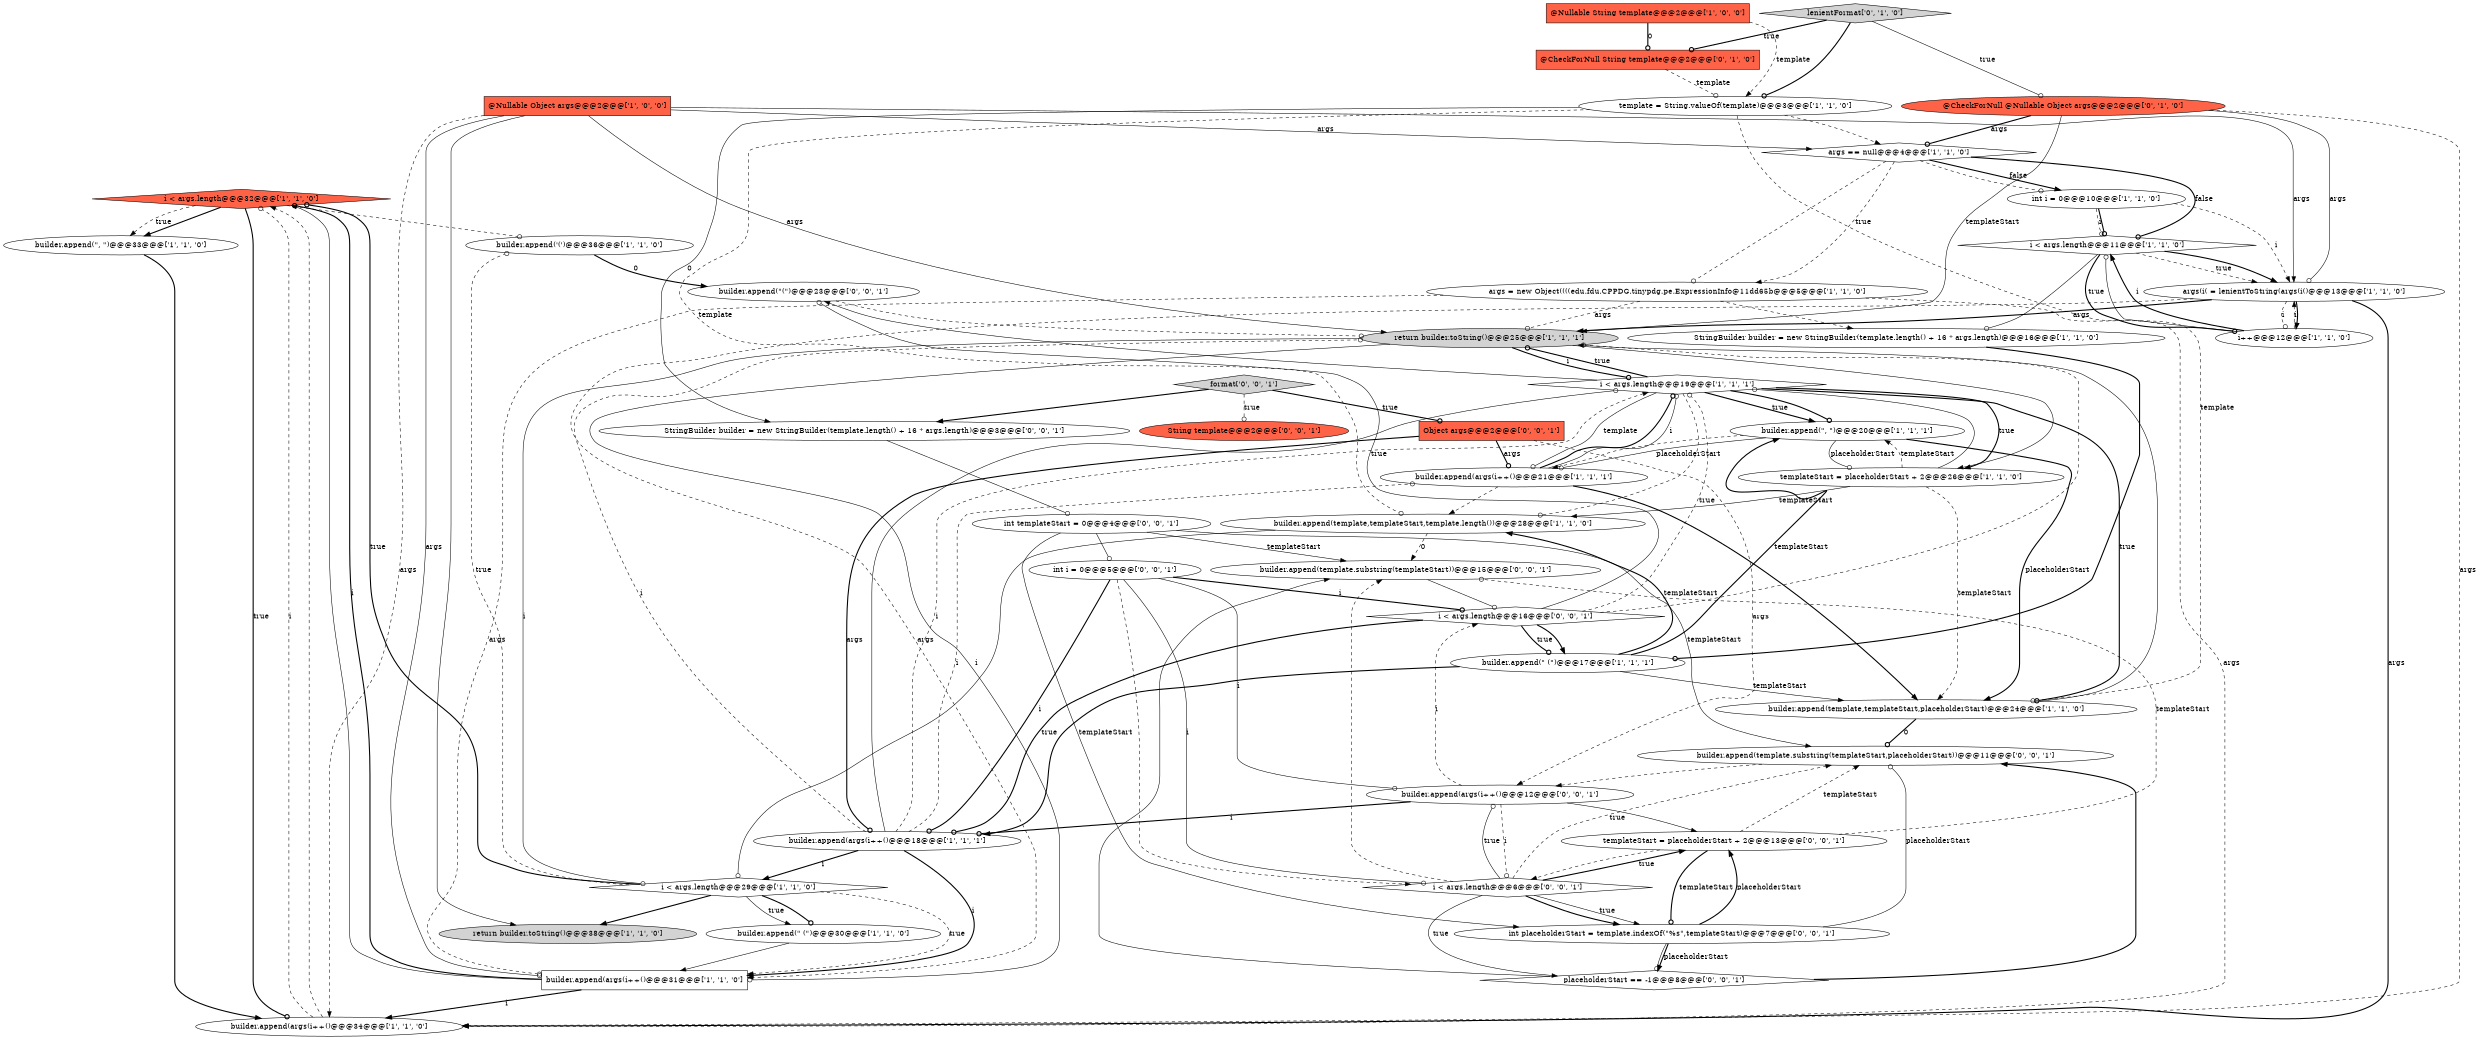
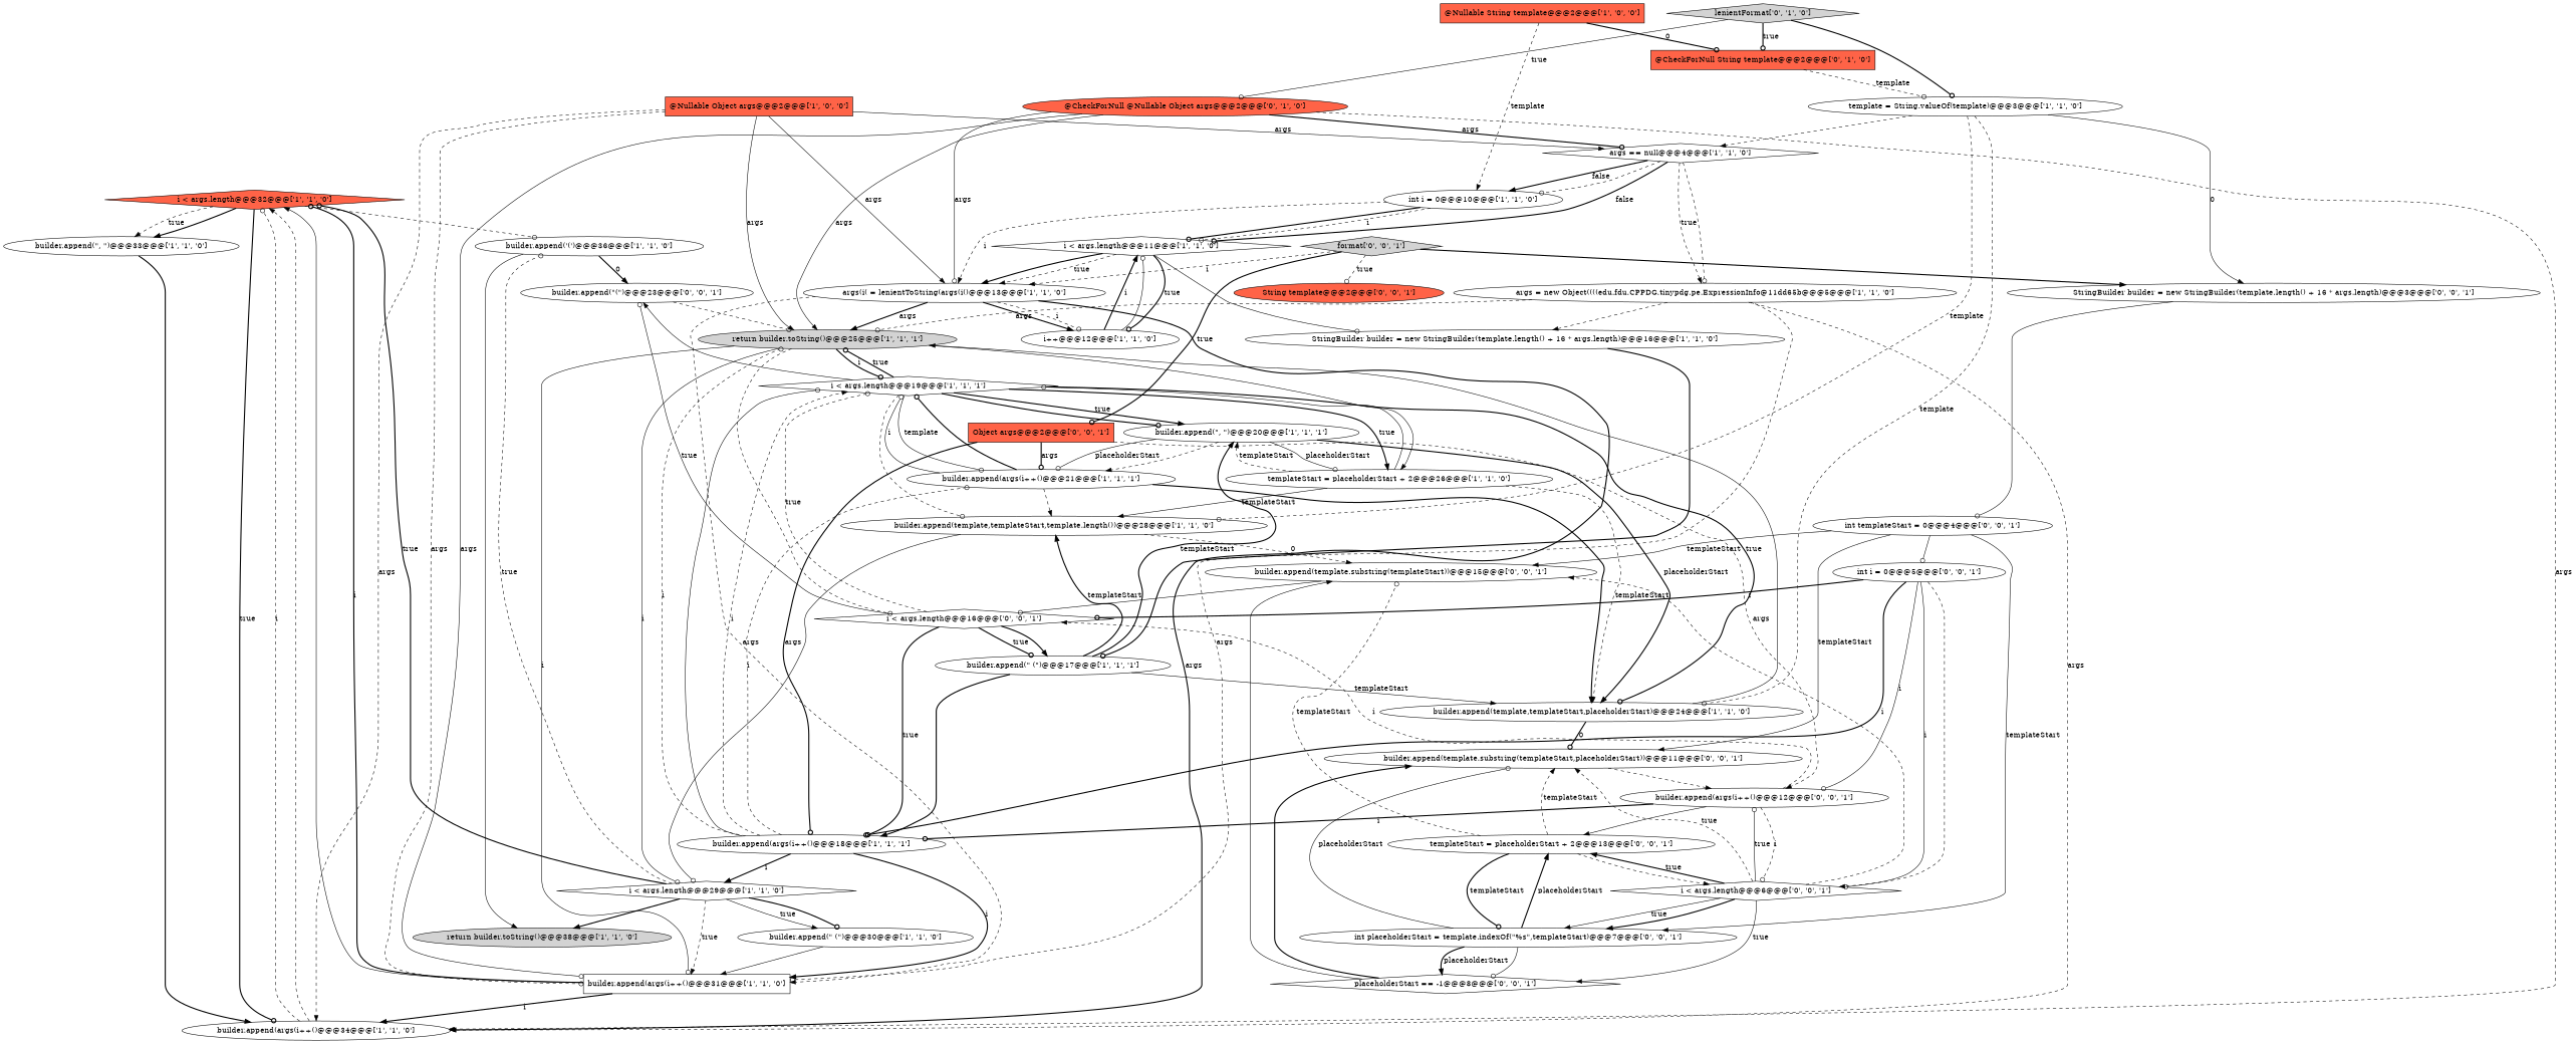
  digraph {
    node [fillcolor=white shape=ellipse style=filled]
    edge [arrowhead=normal style=bold]
    n1 [fillcolor=tomato label="i < args.length@@@32@@@['1', '1', '0']" shape=diamond]
    n2 [label="builder.append(\", \")@@@33@@@['1', '1', '0']"]
    n3 [label="builder.append(args(i++()@@@34@@@['1', '1', '0']"]
    n4 [label="builder.append('(')@@@36@@@['1', '1', '0']"]
    n5 [fillcolor=lightgray label="return builder.toString()@@@38@@@['1', '1', '0']"]
    n6 [label="builder.append(\"(\")@@@23@@@['0', '0', '1']"]
    n7 [label="builder.append(args(i++()@@@21@@@['1', '1', '1']"]
    n8 [label="builder.append(template,templateStart,template.length())@@@28@@@['1', '1', '0']"]
    n9 [label="builder.append(template,templateStart,placeholderStart)@@@24@@@['1', '1', '0']"]
    n10 [label="i < args.length@@@19@@@['1', '1', '1']" shape=diamond]
    n11 [label="builder.append(template.substring(templateStart))@@@15@@@['0', '0', '1']"]
    n12 [label="i < args.length@@@29@@@['1', '1', '0']" shape=diamond]
    n13 [fillcolor=lightgray label="return builder.toString()@@@25@@@['1', '1', '1']"]
    n14 [label="builder.append(template.substring(templateStart,placeholderStart))@@@11@@@['0', '0', '1']"]
    n15 [label="templateStart = placeholderStart + 2@@@26@@@['1', '1', '0']"]
    n16 [label="builder.append(\", \")@@@20@@@['1', '1', '1']"]
    n17 [label="builder.append(\" (\")@@@30@@@['1', '1', '0']"]
    n18 [label="builder.append(args(i++()@@@31@@@['1', '1', '0']" shape=box]
    n19 [label="i < args.length@@@16@@@['0', '0', '1']" shape=diamond]
    n20 [fillcolor=tomato label="@Nullable Object args@@@2@@@['1', '0', '0']" shape=box]
    n21 [label="args(i( = lenientToString(args(i()@@@13@@@['1', '1', '0']"]
    n22 [label="args == null@@@4@@@['1', '1', '0']" shape=diamond]
    n23 [label="i++@@@12@@@['1', '1', '0']"]
    n24 [label="i < args.length@@@11@@@['1', '1', '0']" shape=diamond]
    n25 [label="args = new Object((((edu.fdu.CPPDG.tinypdg.pe.ExpressionInfo@11dd65b@@@5@@@['1', '1', '0']"]
    n26 [label="int i = 0@@@10@@@['1', '1', '0']"]
    n27 [label="template = String.valueOf(template)@@@3@@@['1', '1', '0']"]
    n28 [label="StringBuilder builder = new StringBuilder(template.length() + 16 * args.length)@@@3@@@['0', '0', '1']"]
    n29 [label="int templateStart = 0@@@4@@@['0', '0', '1']"]
    n30 [label="StringBuilder builder = new StringBuilder(template.length() + 16 * args.length)@@@16@@@['1', '1', '0']"]
    n31 [label="builder.append(\" (\")@@@17@@@['1', '1', '1']"]
    n32 [label="builder.append(args(i++()@@@18@@@['1', '1', '1']"]
    n33 [label="builder.append(args(i++()@@@12@@@['0', '0', '1']"]
    n34 [label="i < args.length@@@6@@@['0', '0', '1']" shape=diamond]
    n35 [label="templateStart = placeholderStart + 2@@@13@@@['0', '0', '1']"]
    n36 [label="placeholderStart == -1@@@8@@@['0', '0', '1']" shape=diamond]
    n37 [label="int placeholderStart = template.indexOf(\"%s\",templateStart)@@@7@@@['0', '0', '1']"]
    n38 [fillcolor=tomato label="@Nullable String template@@@2@@@['1', '0', '0']" shape=box]
    n39 [fillcolor=tomato label="@CheckForNull String template@@@2@@@['0', '1', '0']" shape=box]
    n40 [label="int i = 0@@@5@@@['0', '0', '1']"]
    n41 [fillcolor=lightgray label="lenientFormat['0', '1', '0']" shape=diamond]
    n42 [fillcolor=tomato label="@CheckForNull @Nullable Object args@@@2@@@['0', '1', '0']"]
    n43 [fillcolor=tomato label="Object args@@@2@@@['0', '0', '1']" shape=box]
    n44 [fillcolor=lightgray label="format['0', '0', '1']" shape=diamond]
    n45 [fillcolor=tomato label="String template@@@2@@@['0', '0', '1']"]
    n1 -> n2
    n1 -> n2 [label=true style=dashed]
    n1 -> n3 [arrowhead=odot label=true]
    n1 -> n4 [arrowhead=odot style=dashed]
    n2 -> n3
    n3 -> n1 [arrowhead=odot label=i style=dashed]
    n3 -> n1 [style=dashed]
-   n20 -> n5 [style=solid]
+   n4 -> n5 [style=solid]
    n4 -> n6 [label=0]
    n6 -> n13 [arrowhead=odot style=dashed]
    n7 -> n8 [style=dashed]
    n7 -> n9
    n7 -> n10 [arrowhead=odot]
    n7 -> n10 [arrowhead=odot label=i style=solid]
    n8 -> n11 [label=0 style=dashed]
    n8 -> n12 [arrowhead=odot style=solid]
    n9 -> n13 [style=solid]
    n9 -> n14 [arrowhead=odot label=0]
    n10 -> n6 [style=solid]
    n10 -> n7 [arrowhead=odot label=template style=solid]
    n10 -> n8 [arrowhead=odot style=dashed]
    n10 -> n9 [arrowhead=odot label=true]
    n10 -> n13 [arrowhead=odot label=true]
    n10 -> n15 [label=true]
    n10 -> n16 [label=true]
    n10 -> n16 [arrowhead=odot]
    n11 -> n19 [arrowhead=odot style=solid]
    n12 -> n1 [arrowhead=odot label=true]
    n12 -> n4 [arrowhead=odot label=true style=dashed]
    n12 -> n5
    n12 -> n17 [arrowhead=odot]
    n12 -> n17 [label=true style=solid]
    n12 -> n18 [label=true style=dashed]
    n13 -> n10 [arrowhead=odot label=i]
    n13 -> n12 [arrowhead=odot label=i style=solid]
    n13 -> n15 [style=solid]
    n13 -> n18 [arrowhead=odot label=i style=solid]
    n14 -> n33 [style=dashed]
    n15 -> n8 [label=templateStart style=solid]
    n15 -> n9 [label=templateStart style=dashed]
    n15 -> n10 [arrowhead=odot style=solid]
    n15 -> n16 [label=templateStart style=dashed]
    n16 -> n7 [style=dashed]
    n16 -> n7 [arrowhead=odot label=placeholderStart style=solid]
    n16 -> n9 [label=placeholderStart]
    n16 -> n15 [arrowhead=odot label=placeholderStart style=solid]
    n17 -> n18 [style=solid]
    n18 -> n1 [arrowhead=odot label=i]
    n18 -> n1 [style=solid]
    n18 -> n3 [label=i]
    n19 -> n6 [arrowhead=odot label=true style=solid]
    n19 -> n10 [arrowhead=odot label=true style=dashed]
-   n19 -> n13 [arrowhead=odot style=dashed]
+   n13 -> n19 [arrowhead=odot style=dashed]
    n19 -> n31 [arrowhead=odot label=true]
    n19 -> n31
    n19 -> n32 [arrowhead=odot label=true]
    n20 -> n3 [label=args style=dashed]
    n20 -> n13 [label=args style=solid]
-   n20 -> n18 [arrowhead=odot label=args style=solid]
+   n20 -> n18 [arrowhead=odot label=args style=dashed]
    n20 -> n21 [label=args style=solid]
    n20 -> n22 [label=args style=solid]
    n21 -> n3 [label=args]
    n21 -> n13 [label=args]
    n21 -> n18 [label=args style=dashed]
    n21 -> n23
    n21 -> n23 [arrowhead=odot label=i style=dashed]
    n22 -> n24 [arrowhead=odot label=false]
    n22 -> n25 [label=true style=dashed]
    n22 -> n25 [arrowhead=odot style=dashed]
    n22 -> n26 [label=false]
    n22 -> n26 [arrowhead=odot style=dashed]
-   n23 -> n21 [label=i style=dashed]
+   n44 -> n21 [label=i style=dashed]
    n23 -> n24 [arrowhead=odot style=solid]
    n23 -> n24 [label=i]
    n24 -> n21 [label=true style=dashed]
    n24 -> n21
    n24 -> n23 [arrowhead=odot label=true]
    n24 -> n30 [arrowhead=odot style=solid]
    n25 -> n3 [label=args style=dashed]
    n25 -> n13 [arrowhead=odot label=args style=dashed]
    n25 -> n18 [arrowhead=odot label=args style=dashed]
    n25 -> n30 [style=dashed]
    n26 -> n21 [label=i style=dashed]
    n26 -> n24 [arrowhead=odot]
    n26 -> n24 [arrowhead=odot label=i style=dashed]
    n27 -> n8 [arrowhead=odot label=template style=dashed]
    n27 -> n9 [arrowhead=odot label=template style=dashed]
    n27 -> n22 [style=dashed]
    n27 -> n28 [label=0 style=solid]
    n28 -> n29 [arrowhead=odot style=solid]
    n29 -> n11 [label=templateStart style=solid]
    n29 -> n14 [label=templateStart style=solid]
    n29 -> n37 [label=templateStart style=solid]
    n29 -> n40 [arrowhead=odot style=solid]
    n30 -> n31 [arrowhead=odot]
    n31 -> n8 [label=templateStart]
    n31 -> n9 [label=templateStart style=solid]
    n31 -> n16 [label=templateStart]
    n31 -> n32
    n32 -> n7 [arrowhead=odot label=i style=dashed]
    n32 -> n10 [arrowhead=odot style=solid]
    n32 -> n10 [label=i style=dashed]
    n32 -> n12 [label=i]
    n32 -> n13 [arrowhead=odot label=i style=dashed]
    n32 -> n18 [label=i]
    n33 -> n19 [label=i style=dashed]
    n33 -> n32 [arrowhead=odot label=i]
    n33 -> n34 [arrowhead=odot label=i style=dashed]
    n33 -> n35 [style=solid]
    n34 -> n11 [style=dashed]
    n34 -> n14 [label=true style=dashed]
    n34 -> n33 [arrowhead=odot label=true style=solid]
    n34 -> n35 [label=true]
    n34 -> n36 [label=true style=solid]
    n34 -> n37 [label=true style=solid]
    n34 -> n37
    n35 -> n11 [arrowhead=odot label=templateStart style=dashed]
    n35 -> n14 [label=templateStart style=dashed]
    n35 -> n34 [style=dashed]
    n35 -> n37 [arrowhead=odot label=templateStart]
    n36 -> n11 [style=solid]
    n36 -> n14
    n37 -> n14 [arrowhead=odot label=placeholderStart style=solid]
    n37 -> n35 [label=placeholderStart]
    n37 -> n36 [arrowhead=odot style=solid]
    n37 -> n36 [label=placeholderStart]
-   n38 -> n27 [label=template style=dashed]
+   n38 -> n26 [label=template style=dashed]
    n38 -> n39 [arrowhead=odot label=0]
    n39 -> n27 [arrowhead=odot label=template style=dashed]
    n40 -> n19 [arrowhead=odot label=i]
    n40 -> n32 [arrowhead=odot label=i]
    n40 -> n33 [arrowhead=odot label=i style=solid]
    n40 -> n34 [arrowhead=odot label=i style=solid]
    n40 -> n34 [style=dashed]
    n41 -> n27 [arrowhead=odot]
    n41 -> n39 [arrowhead=odot label=true]
    n41 -> n42 [arrowhead=odot label=true style=solid]
    n42 -> n3 [label=args style=dashed]
-   n42 -> n13 [label=templateStart style=solid]
+   n42 -> n13 [label=args style=solid]
+   n42 -> n18 [arrowhead=odot label=args style=solid]
    n42 -> n21 [arrowhead=odot label=args style=solid]
    n42 -> n22 [arrowhead=odot label=args]
    n43 -> n7 [arrowhead=odot label=args]
    n43 -> n32 [arrowhead=odot label=args]
    n43 -> n33 [label=args style=dashed]
    n44 -> n28
    n44 -> n43 [arrowhead=odot label=true]
    n44 -> n45 [arrowhead=odot label=true style=dashed]
  }
